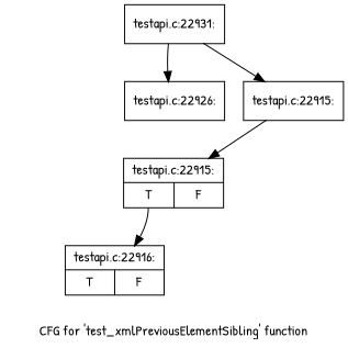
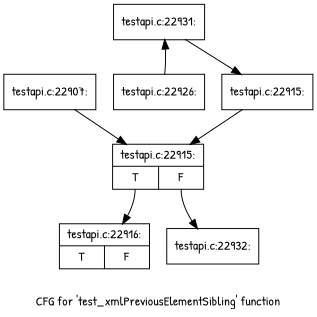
  digraph {
    fontname="Patrick Hand"
    label="CFG for 'test_xmlPreviousElementSibling' function"
    node [fontname="Patrick Hand" shape=record]
    edge [fontname="Patrick Hand"]
+   n1 [label="{testapi.c:22907:}"]
    n2 [label="{testapi.c:22915:|{<s0>T|<s1>F}}"]
    n3 [label="{testapi.c:22916:|{<s0>T|<s1>F}}"]
+   n4 [label="{testapi.c:22932:}"]
    n5 [label="{testapi.c:22926:}"]
    n6 [label="{testapi.c:22931:}"]
    n7 [label="{testapi.c:22915:}"]
+   n1 -> n2
    n2 -> n3 [tailport=s0]
-   n6 -> n5
+   n2 -> n4 [tailport=s1]
+   n5 -> n6
    n6 -> n7
    n7 -> n2
  }
